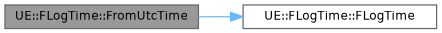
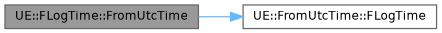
  digraph {
    rankdir=LR
    node [fontname=Helvetica fontsize=10 shape=box style=filled]
    n1 [color=gray40 fillcolor=grey60 fontcolor=black height=0.2 label="UE::FLogTime::FromUtcTime" width=0.4]
-   n2 [color=grey40 fillcolor=white height=0.2 label="UE::FLogTime::FLogTime" width=0.4]
+   n2 [color=grey40 fillcolor=white height=0.2 label="UE::FromUtcTime::FLogTime" width=0.4]
    n1 -> n2 [color=steelblue1 fontname=Helvetica fontsize=10 labelfontname=Helvetica labelfontsize=10 style=solid]
  }
